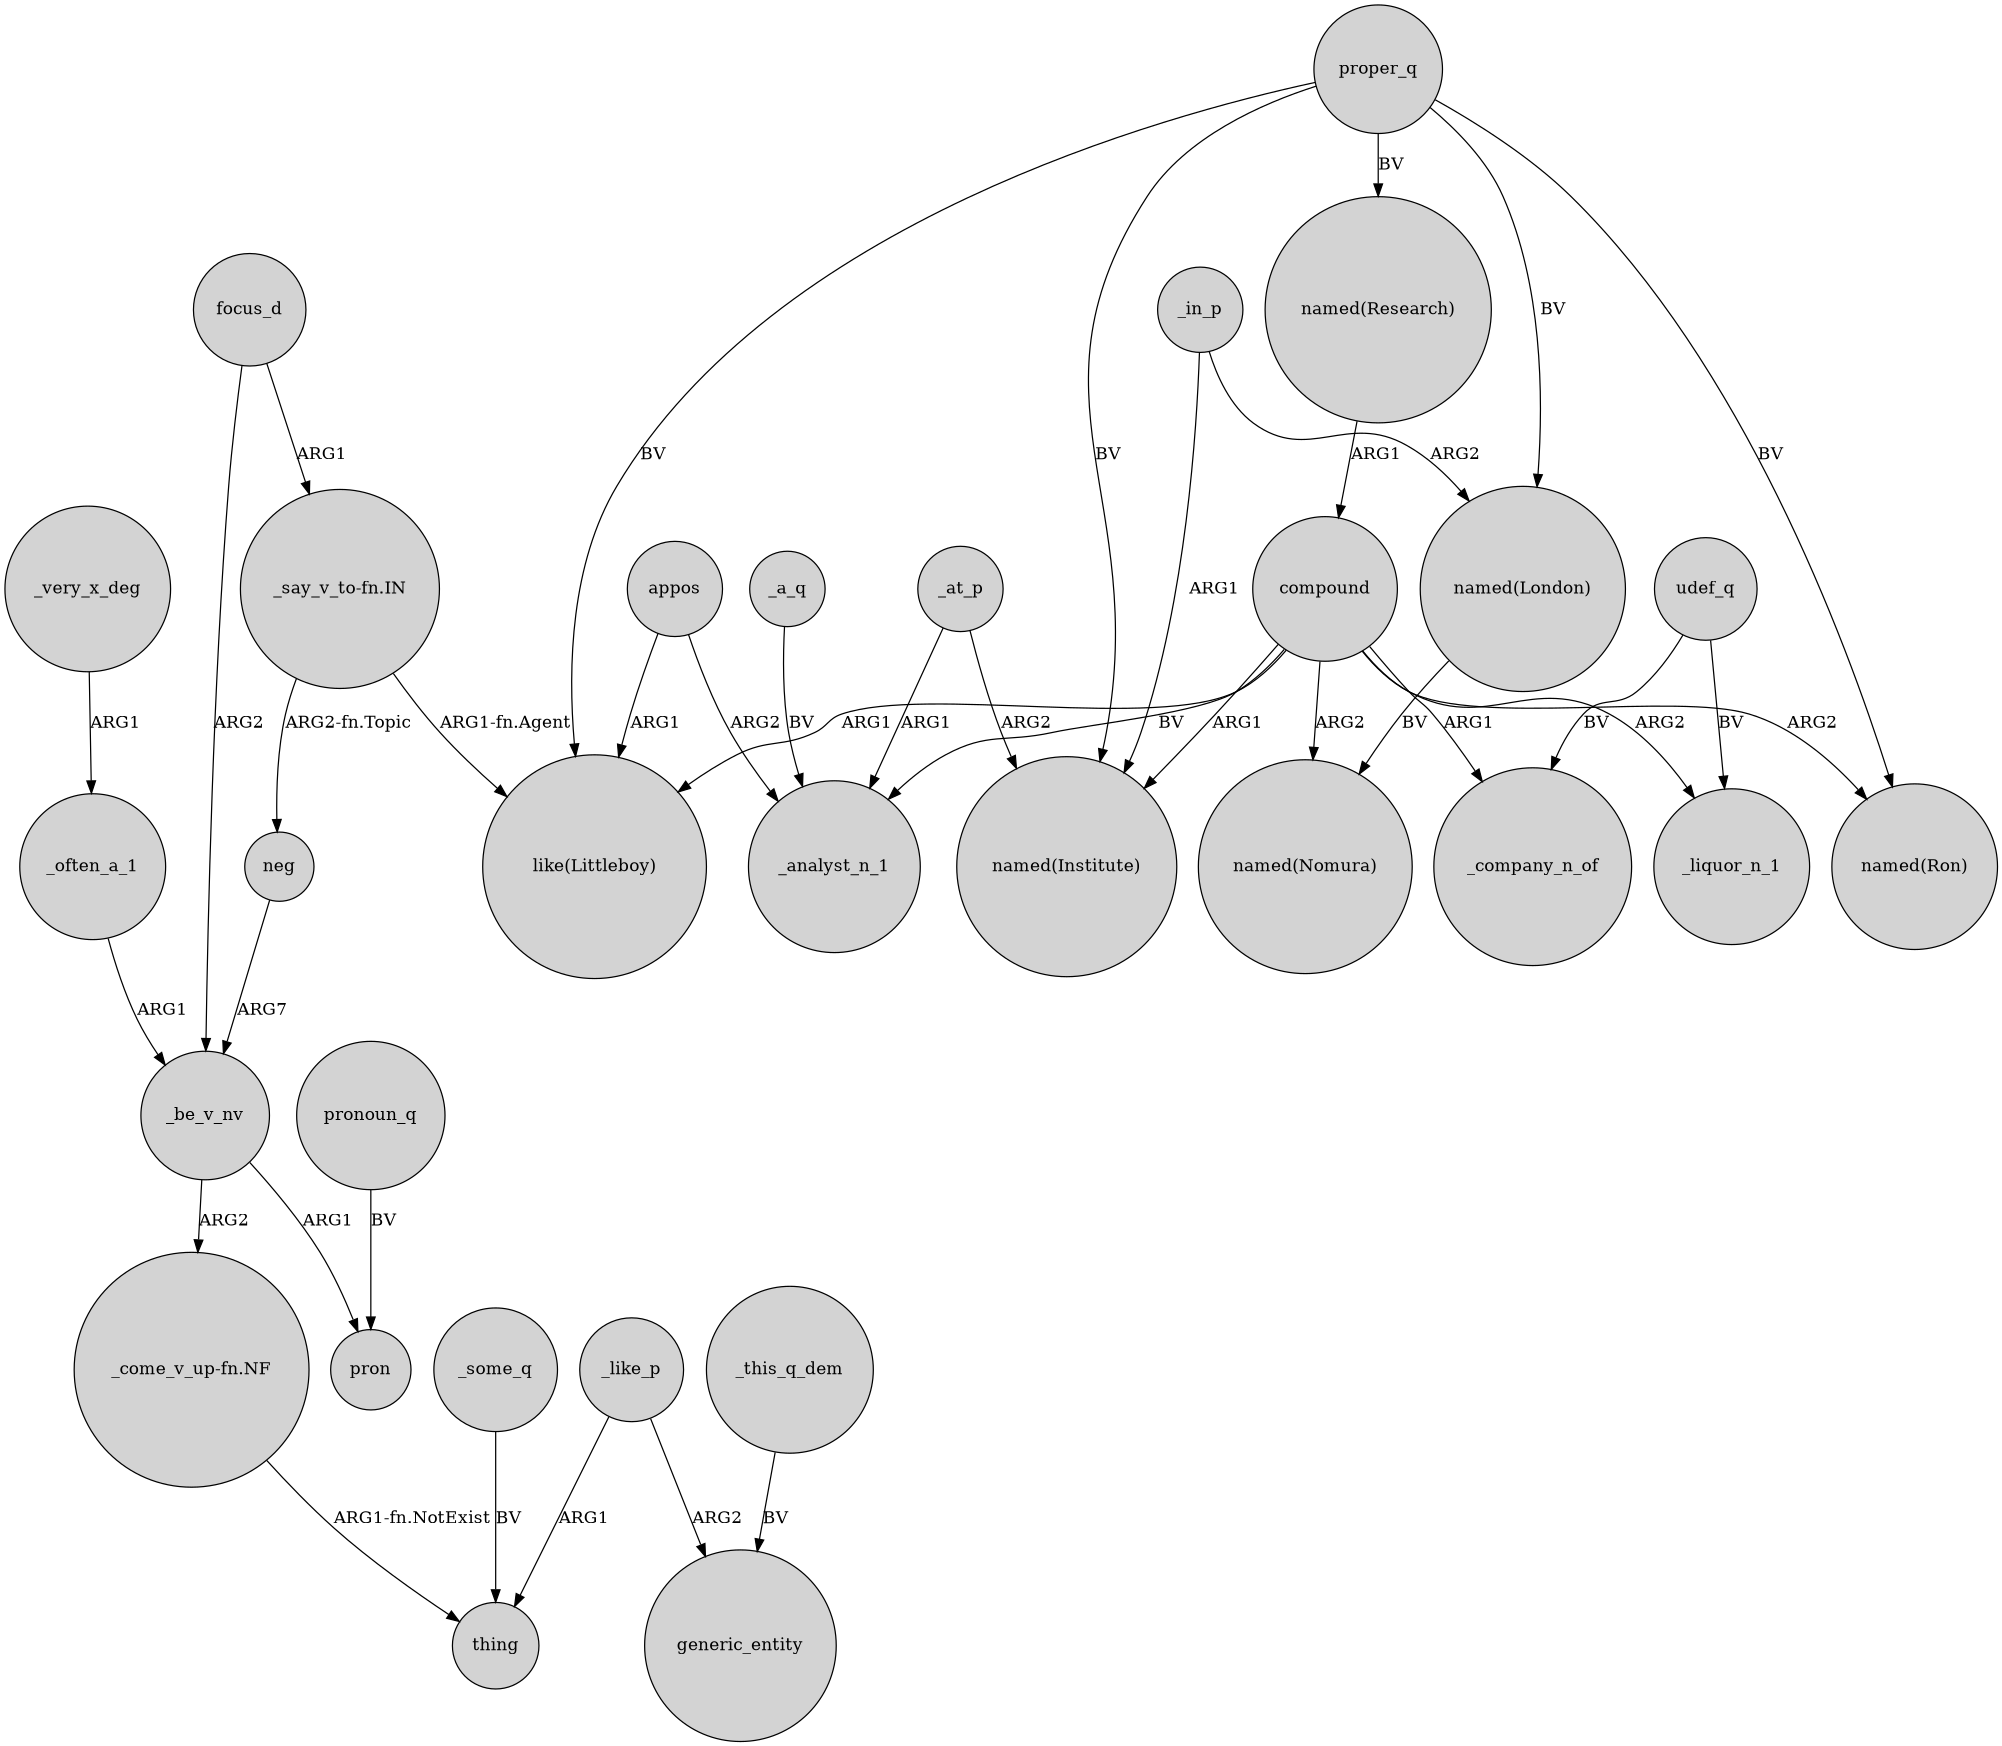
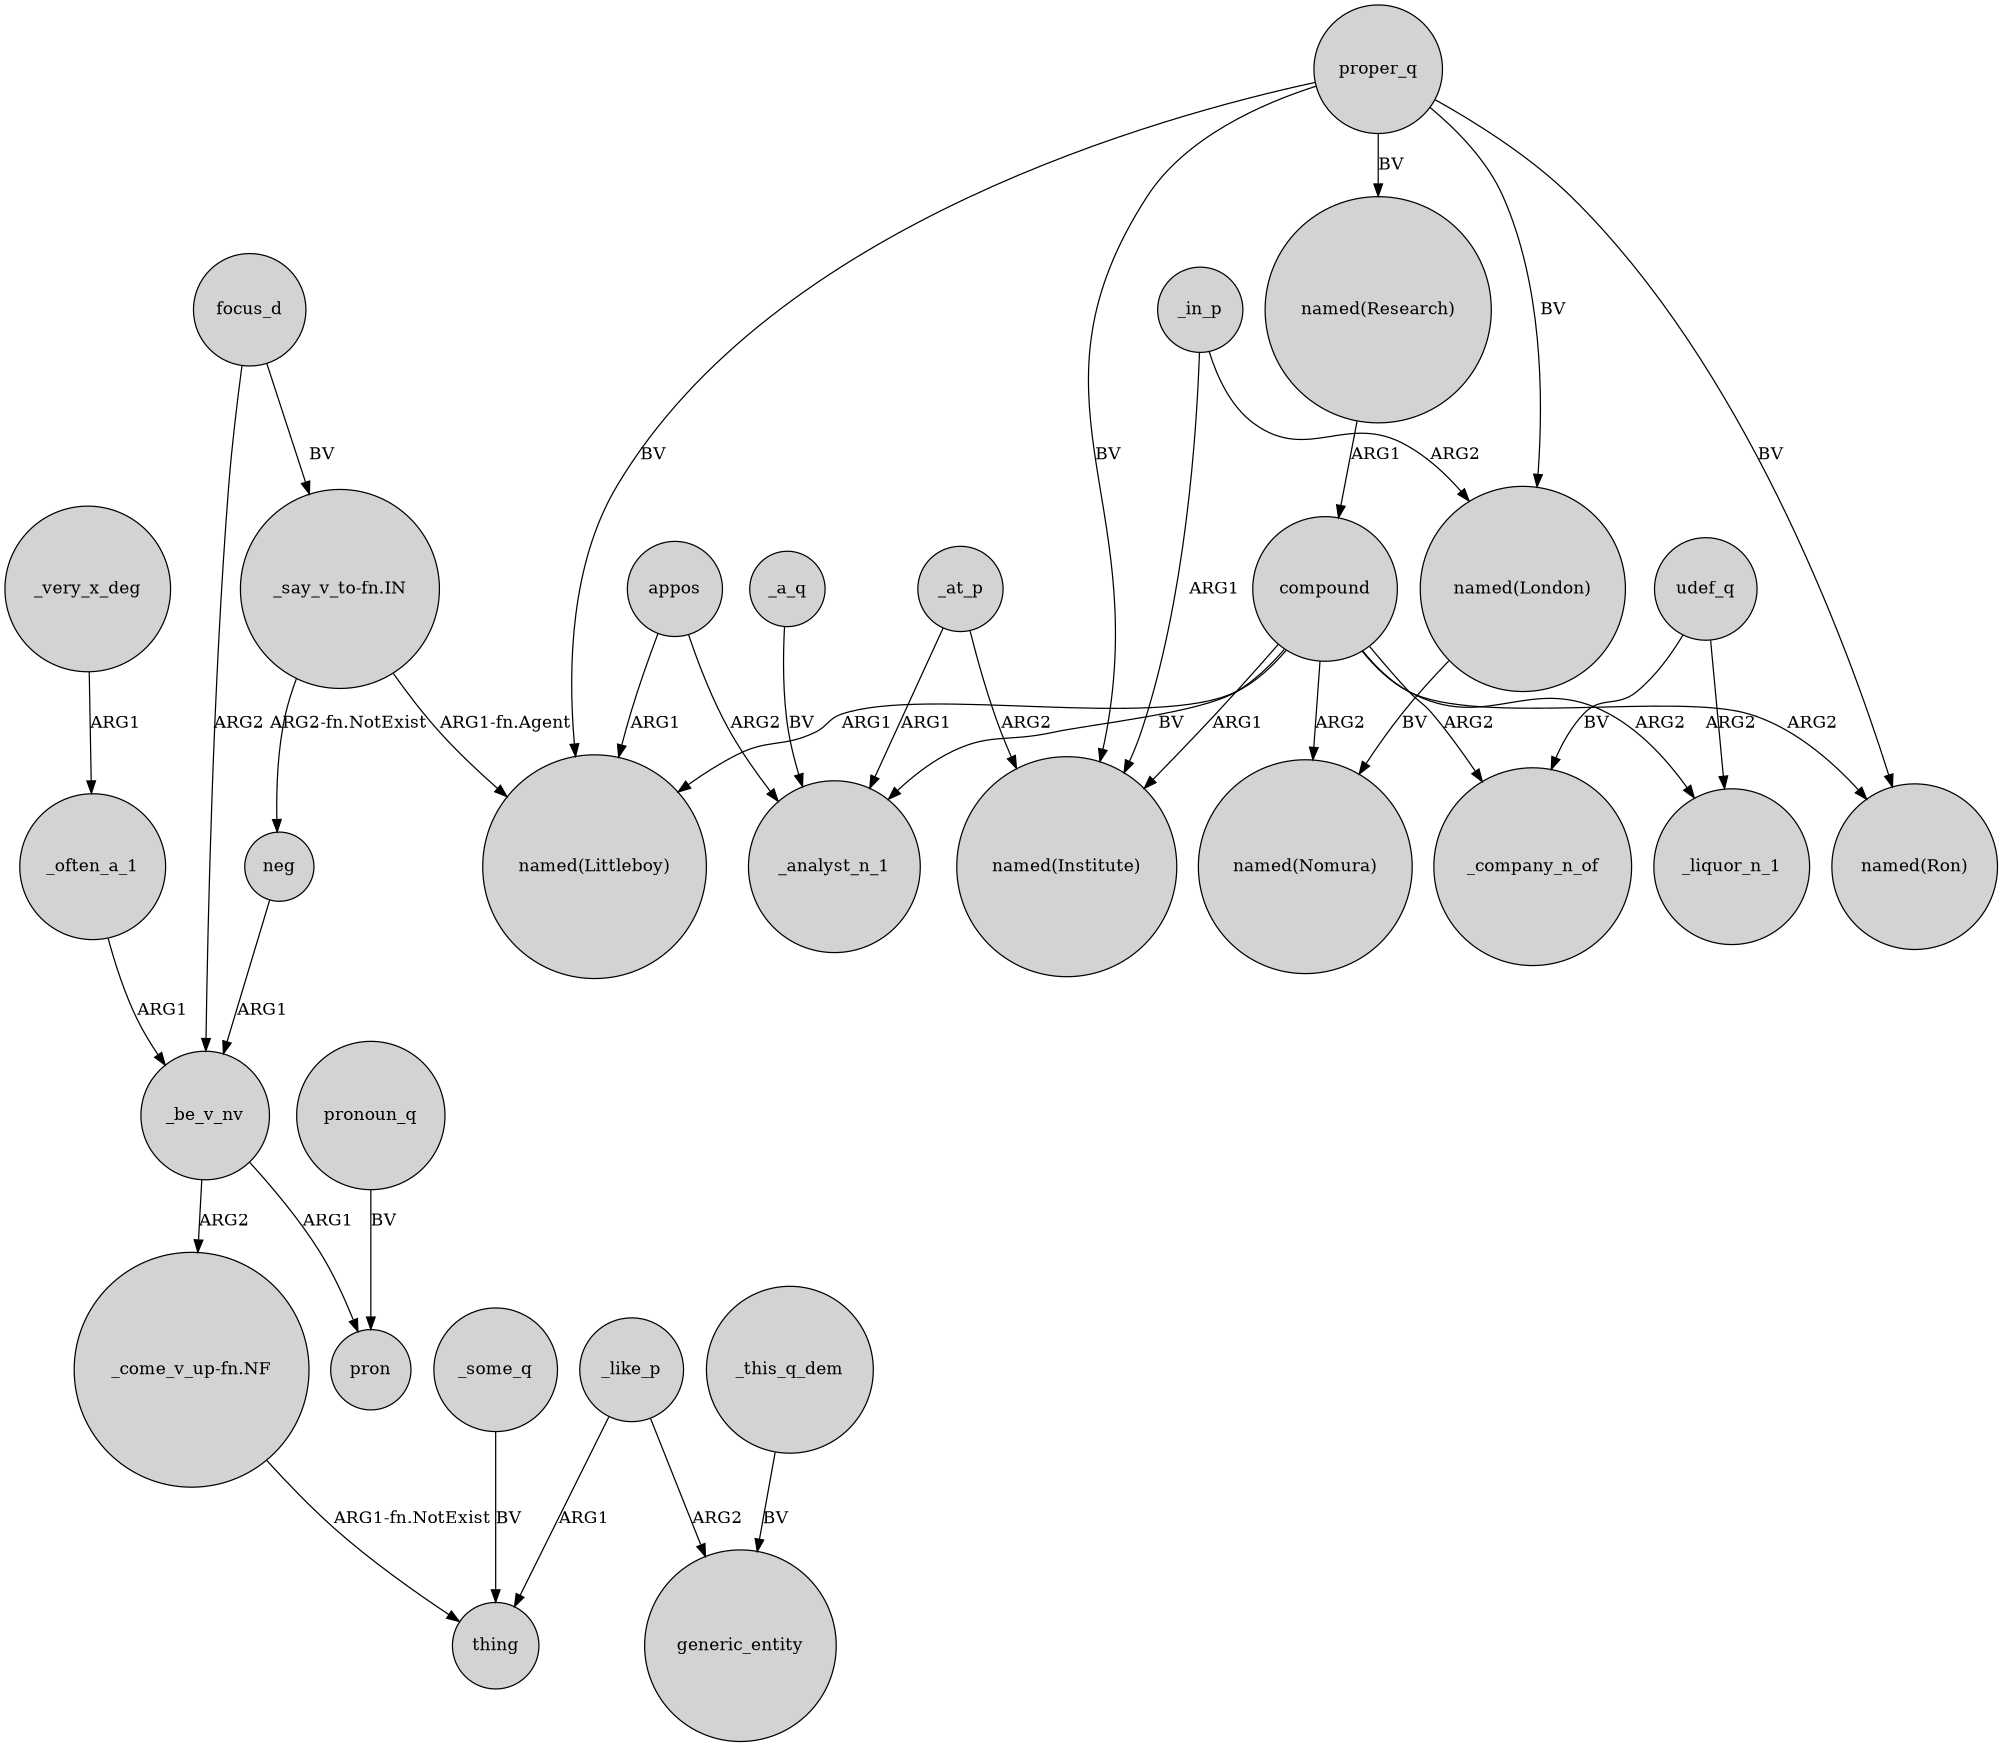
  digraph {
    node [shape=circle style=filled]
    _be_v_nv
    pron
    "_come_v_up-fn.NF"
    thing
    _in_p
    "named(Institute)"
    "named(London)"
    "named(Nomura)"
    neg
    _some_q
    appos
-   "named(Littleboy)" [label="like(Littleboy)"]
+   "named(Littleboy)"
    _analyst_n_1
    proper_q
    "named(Ron)"
    "named(Research)"
    compound
    _at_p
    "_say_v_to-fn.IN"
    _like_p
    generic_entity
    _company_n_of
    _liquor_n_1
    pronoun_q
    _very_x_deg
    _often_a_1
    _this_q_dem
    focus_d
    _a_q
    udef_q
    _be_v_nv -> pron [label=ARG1]
    _be_v_nv -> "_come_v_up-fn.NF" [label=ARG2]
    "_come_v_up-fn.NF" -> thing [label="ARG1-fn.NotExist"]
    _in_p -> "named(Institute)" [label=ARG1]
    _in_p -> "named(London)" [label=ARG2]
    "named(London)" -> "named(Nomura)" [label=BV]
-   neg -> _be_v_nv [label=ARG7]
+   neg -> _be_v_nv [label=ARG1]
    _some_q -> thing [label=BV]
    appos -> "named(Littleboy)" [label=ARG1]
    appos -> _analyst_n_1 [label=ARG2]
    proper_q -> "named(Institute)" [label=BV]
    proper_q -> "named(London)" [label=BV]
    proper_q -> "named(Littleboy)" [label=BV]
    proper_q -> "named(Ron)" [label=BV]
    proper_q -> "named(Research)" [label=BV]
    "named(Research)" -> compound [label=ARG1]
    compound -> "named(Institute)" [label=ARG1]
    compound -> "named(Nomura)" [label=ARG2]
    compound -> "named(Littleboy)" [label=ARG1]
    compound -> _analyst_n_1 [label=BV]
    compound -> "named(Ron)" [label=ARG2]
-   compound -> _company_n_of [label=ARG1]
+   compound -> _company_n_of [label=ARG2]
    compound -> _liquor_n_1 [label=ARG2]
    _at_p -> "named(Institute)" [label=ARG2]
    _at_p -> _analyst_n_1 [label=ARG1]
-   "_say_v_to-fn.IN" -> neg [label="ARG2-fn.Topic"]
+   "_say_v_to-fn.IN" -> neg [label="ARG2-fn.NotExist"]
    "_say_v_to-fn.IN" -> "named(Littleboy)" [label="ARG1-fn.Agent"]
    _like_p -> thing [label=ARG1]
    _like_p -> generic_entity [label=ARG2]
    pronoun_q -> pron [label=BV]
    _very_x_deg -> _often_a_1 [label=ARG1]
    _often_a_1 -> _be_v_nv [label=ARG1]
    _this_q_dem -> generic_entity [label=BV]
    focus_d -> _be_v_nv [label=ARG2]
-   focus_d -> "_say_v_to-fn.IN" [label=ARG1]
+   focus_d -> "_say_v_to-fn.IN" [label=BV]
    _a_q -> _analyst_n_1 [label=BV]
    udef_q -> _company_n_of [label=BV]
-   udef_q -> _liquor_n_1 [label=BV]
+   udef_q -> _liquor_n_1 [label=ARG2]
  }
